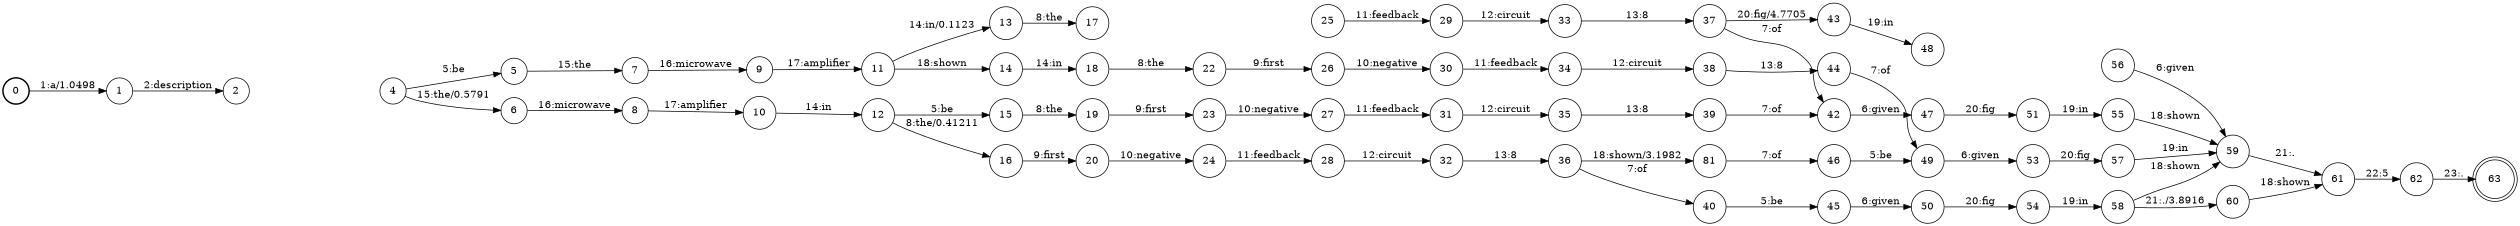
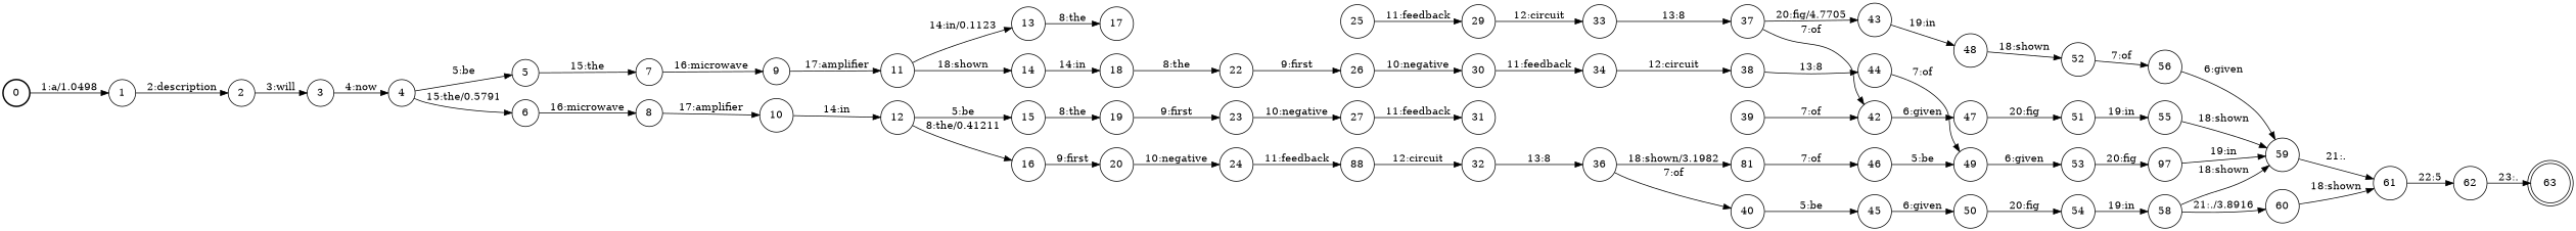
  digraph {
    nodesep=0.25
    rankdir=LR
    ranksep=0.4
    node [fontsize=14 shape=circle style=solid]
    edge [fontsize=14]
    n1 [label=0 style=bold]
    n2 [label=1]
    n3 [label=2]
+   n4 [label=3]
    n5 [label=4]
    n6 [label=5]
    n7 [label=6]
    n8 [label=7]
    n9 [label=8]
    n10 [label=9]
    n11 [label=10]
    n12 [label=11]
    n13 [label=12]
    n14 [label=13]
    n15 [label=14]
    n16 [label=15]
    n17 [label=16]
    n18 [label=17]
    n19 [label=18]
    n20 [label=19]
    n21 [label=20]
    n22 [label=22]
    n23 [label=23]
    n24 [label=24]
    n25 [label=26]
    n26 [label=27]
-   n27 [label=28]
+   n27 [label=88]
    n28 [label=25]
    n29 [label=29]
    n30 [label=30]
    n31 [label=31]
    n32 [label=32]
    n33 [label=33]
    n34 [label=34]
-   n35 [label=35]
    n36 [label=36]
    n37 [label=37]
    n38 [label=38]
    n39 [label=39]
    n40 [label=40]
    n41 [label=81]
    n42 [label=42]
    n43 [label=43]
    n44 [label=44]
    n45 [label=45]
    n46 [label=46]
    n47 [label=47]
    n48 [label=48]
    n49 [label=49]
    n50 [label=50]
    n51 [label=51]
+   n52 [label=52]
    n53 [label=53]
    n54 [label=54]
    n55 [label=55]
    n56 [label=56]
-   n57 [label=57]
+   n57 [label=97]
    n58 [label=58]
    n59 [label=59]
    n60 [label=60]
    n61 [label=61]
    n62 [label=62]
    n63 [label=63 shape=doublecircle]
    n1 -> n2 [label="1:a/1.0498"]
    n2 -> n3 [label="2:description"]
+   n3 -> n4 [label="3:will"]
+   n4 -> n5 [label="4:now"]
    n5 -> n6 [label="5:be"]
    n5 -> n7 [label="15:the/0.5791"]
    n6 -> n8 [label="15:the"]
    n7 -> n9 [label="16:microwave"]
    n8 -> n10 [label="16:microwave"]
    n9 -> n11 [label="17:amplifier"]
    n10 -> n12 [label="17:amplifier"]
    n11 -> n13 [label="14:in"]
    n12 -> n14 [label="14:in/0.1123"]
    n12 -> n15 [label="18:shown"]
    n13 -> n16 [label="5:be"]
    n13 -> n17 [label="8:the/0.41211"]
    n14 -> n18 [label="8:the"]
    n15 -> n19 [label="14:in"]
    n16 -> n20 [label="8:the"]
    n17 -> n21 [label="9:first"]
    n19 -> n22 [label="8:the"]
    n20 -> n23 [label="9:first"]
    n21 -> n24 [label="10:negative"]
    n22 -> n25 [label="9:first"]
    n23 -> n26 [label="10:negative"]
    n24 -> n27 [label="11:feedback"]
    n25 -> n30 [label="10:negative"]
    n26 -> n31 [label="11:feedback"]
    n27 -> n32 [label="12:circuit"]
    n28 -> n29 [label="11:feedback"]
    n29 -> n33 [label="12:circuit"]
    n30 -> n34 [label="11:feedback"]
-   n31 -> n35 [label="12:circuit"]
    n32 -> n36 [label="13:8"]
    n33 -> n37 [label="13:8"]
    n34 -> n38 [label="12:circuit"]
-   n35 -> n39 [label="13:8"]
    n36 -> n40 [label="7:of"]
    n36 -> n41 [label="18:shown/3.1982"]
    n37 -> n42 [label="7:of"]
    n37 -> n43 [label="20:fig/4.7705"]
    n38 -> n44 [label="13:8"]
    n39 -> n42 [label="7:of"]
    n40 -> n45 [label="5:be"]
    n41 -> n46 [label="7:of"]
    n42 -> n47 [label="6:given"]
    n43 -> n48 [label="19:in"]
    n44 -> n49 [label="7:of"]
    n45 -> n50 [label="6:given"]
    n46 -> n49 [label="5:be"]
    n47 -> n51 [label="20:fig"]
+   n48 -> n52 [label="18:shown"]
    n49 -> n53 [label="6:given"]
    n50 -> n54 [label="20:fig"]
    n51 -> n55 [label="19:in"]
+   n52 -> n56 [label="7:of"]
    n53 -> n57 [label="20:fig"]
    n54 -> n58 [label="19:in"]
    n55 -> n59 [label="18:shown"]
    n56 -> n59 [label="6:given"]
    n57 -> n59 [label="19:in"]
    n58 -> n59 [label="18:shown"]
    n58 -> n60 [label="21:./3.8916"]
    n59 -> n61 [label="21:."]
    n60 -> n61 [label="18:shown"]
    n61 -> n62 [label="22:5"]
    n62 -> n63 [label="23:."]
  }
